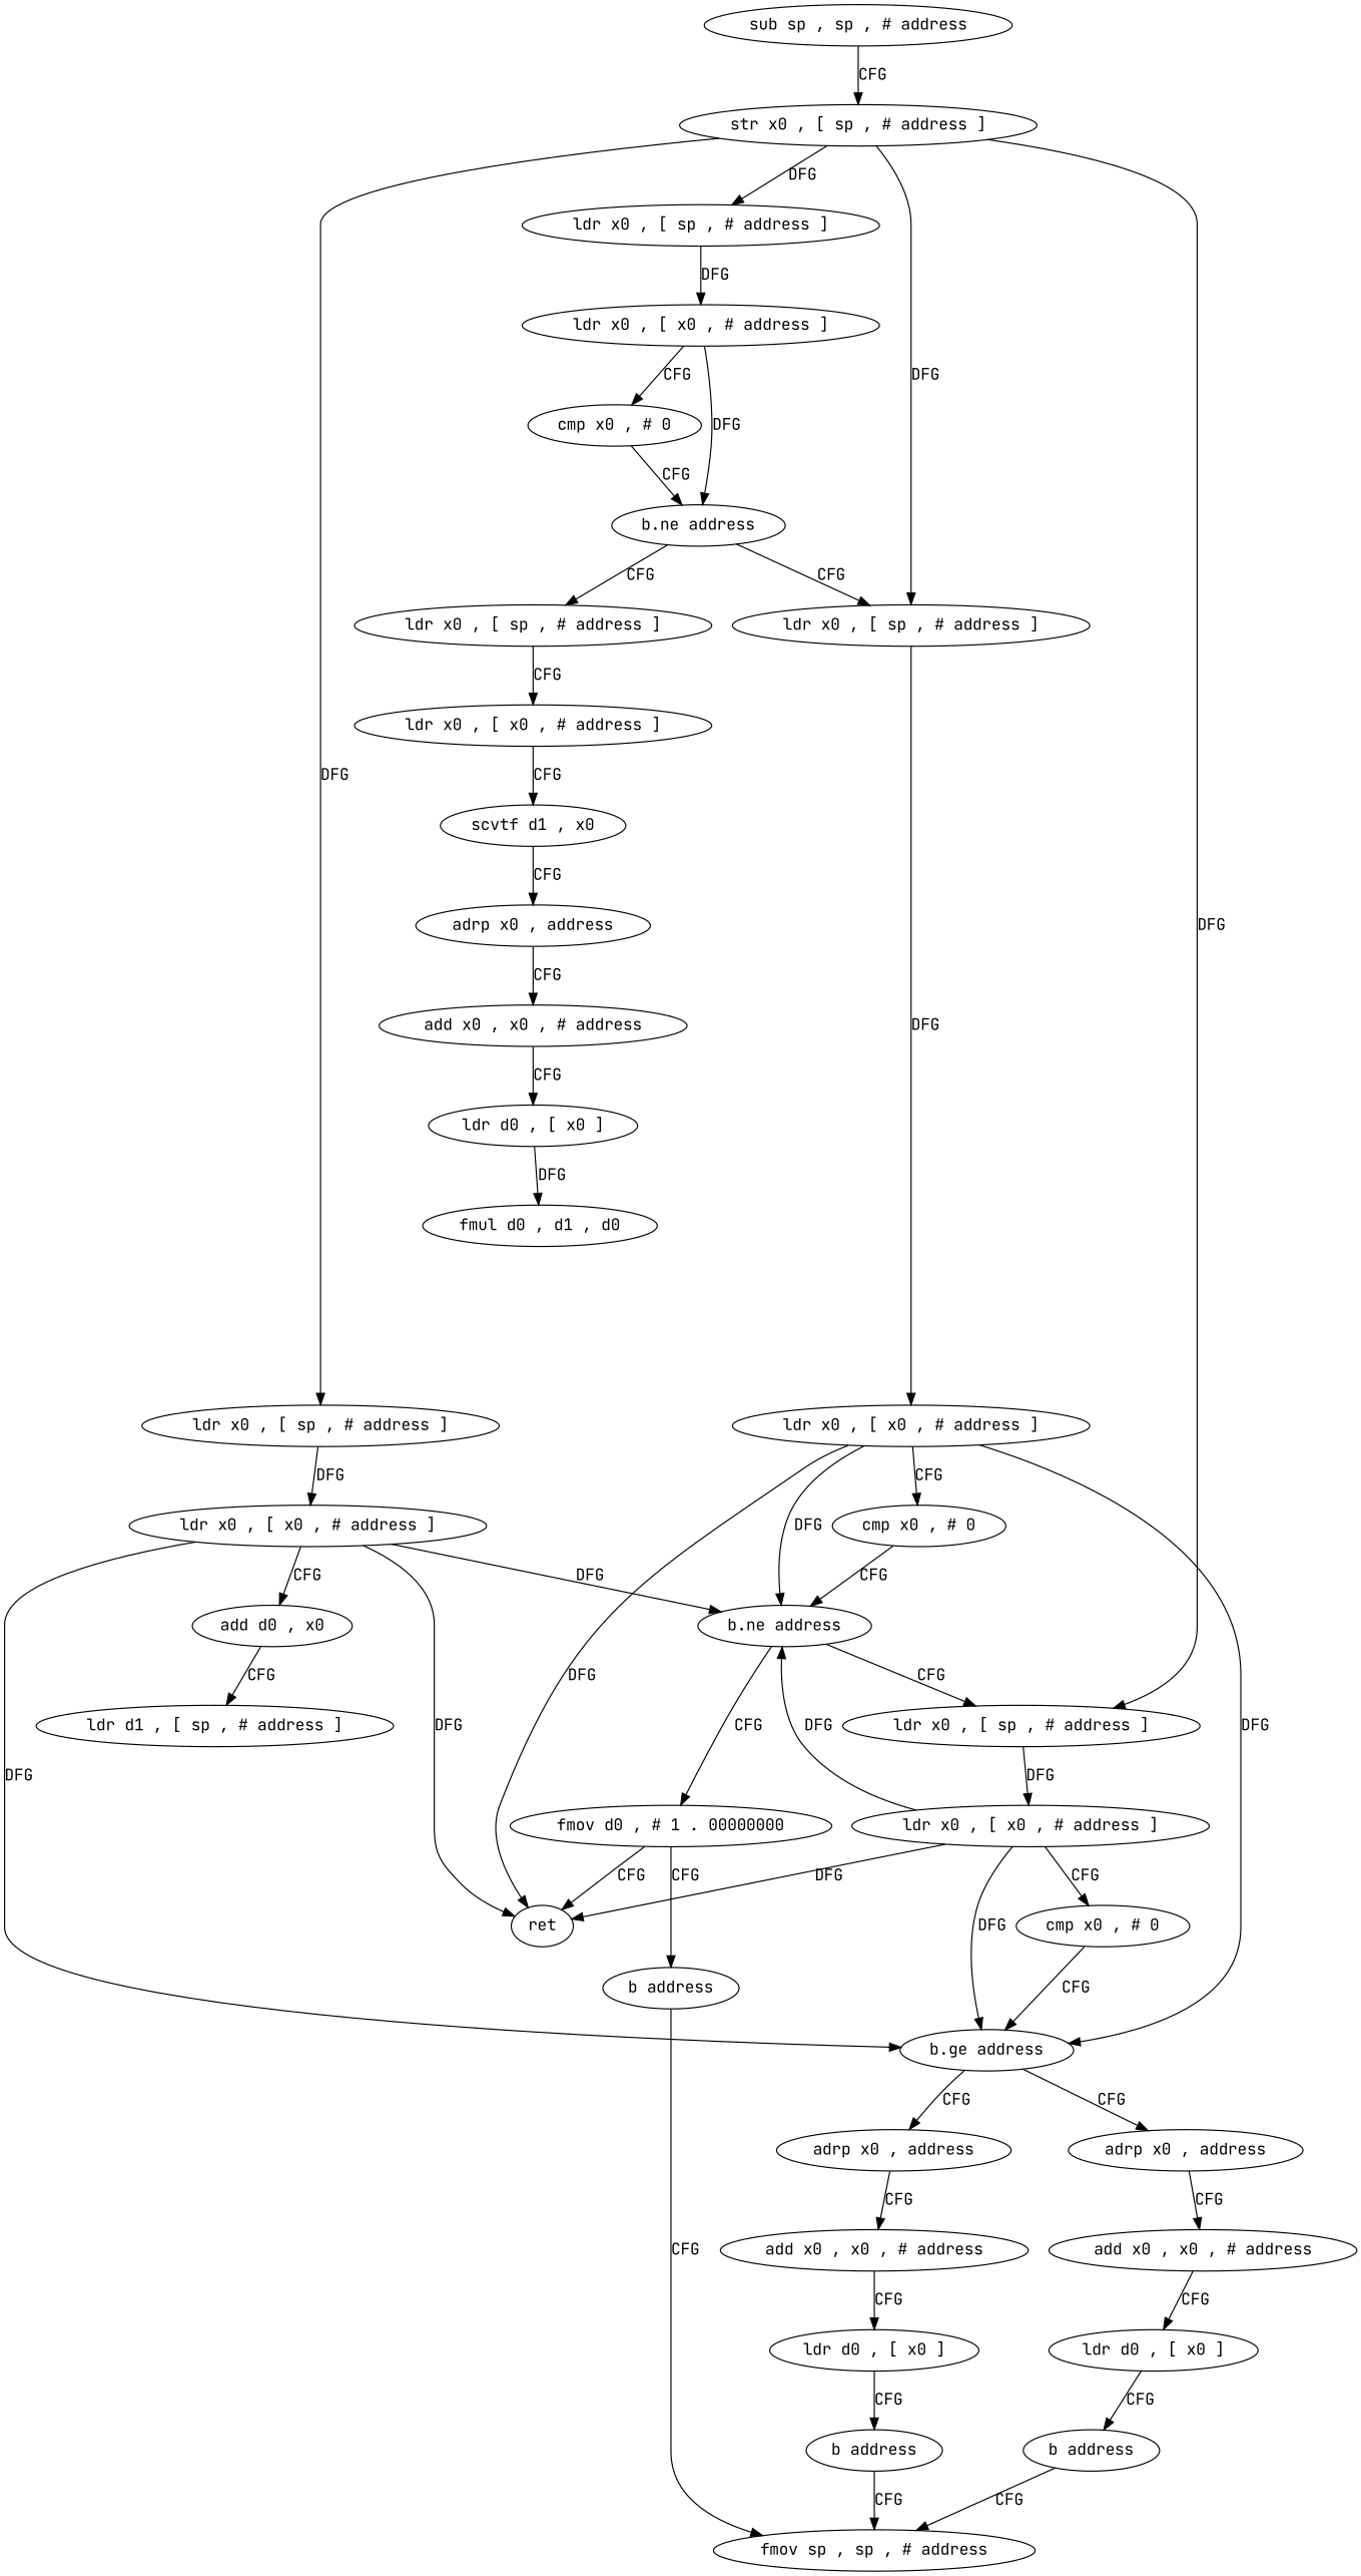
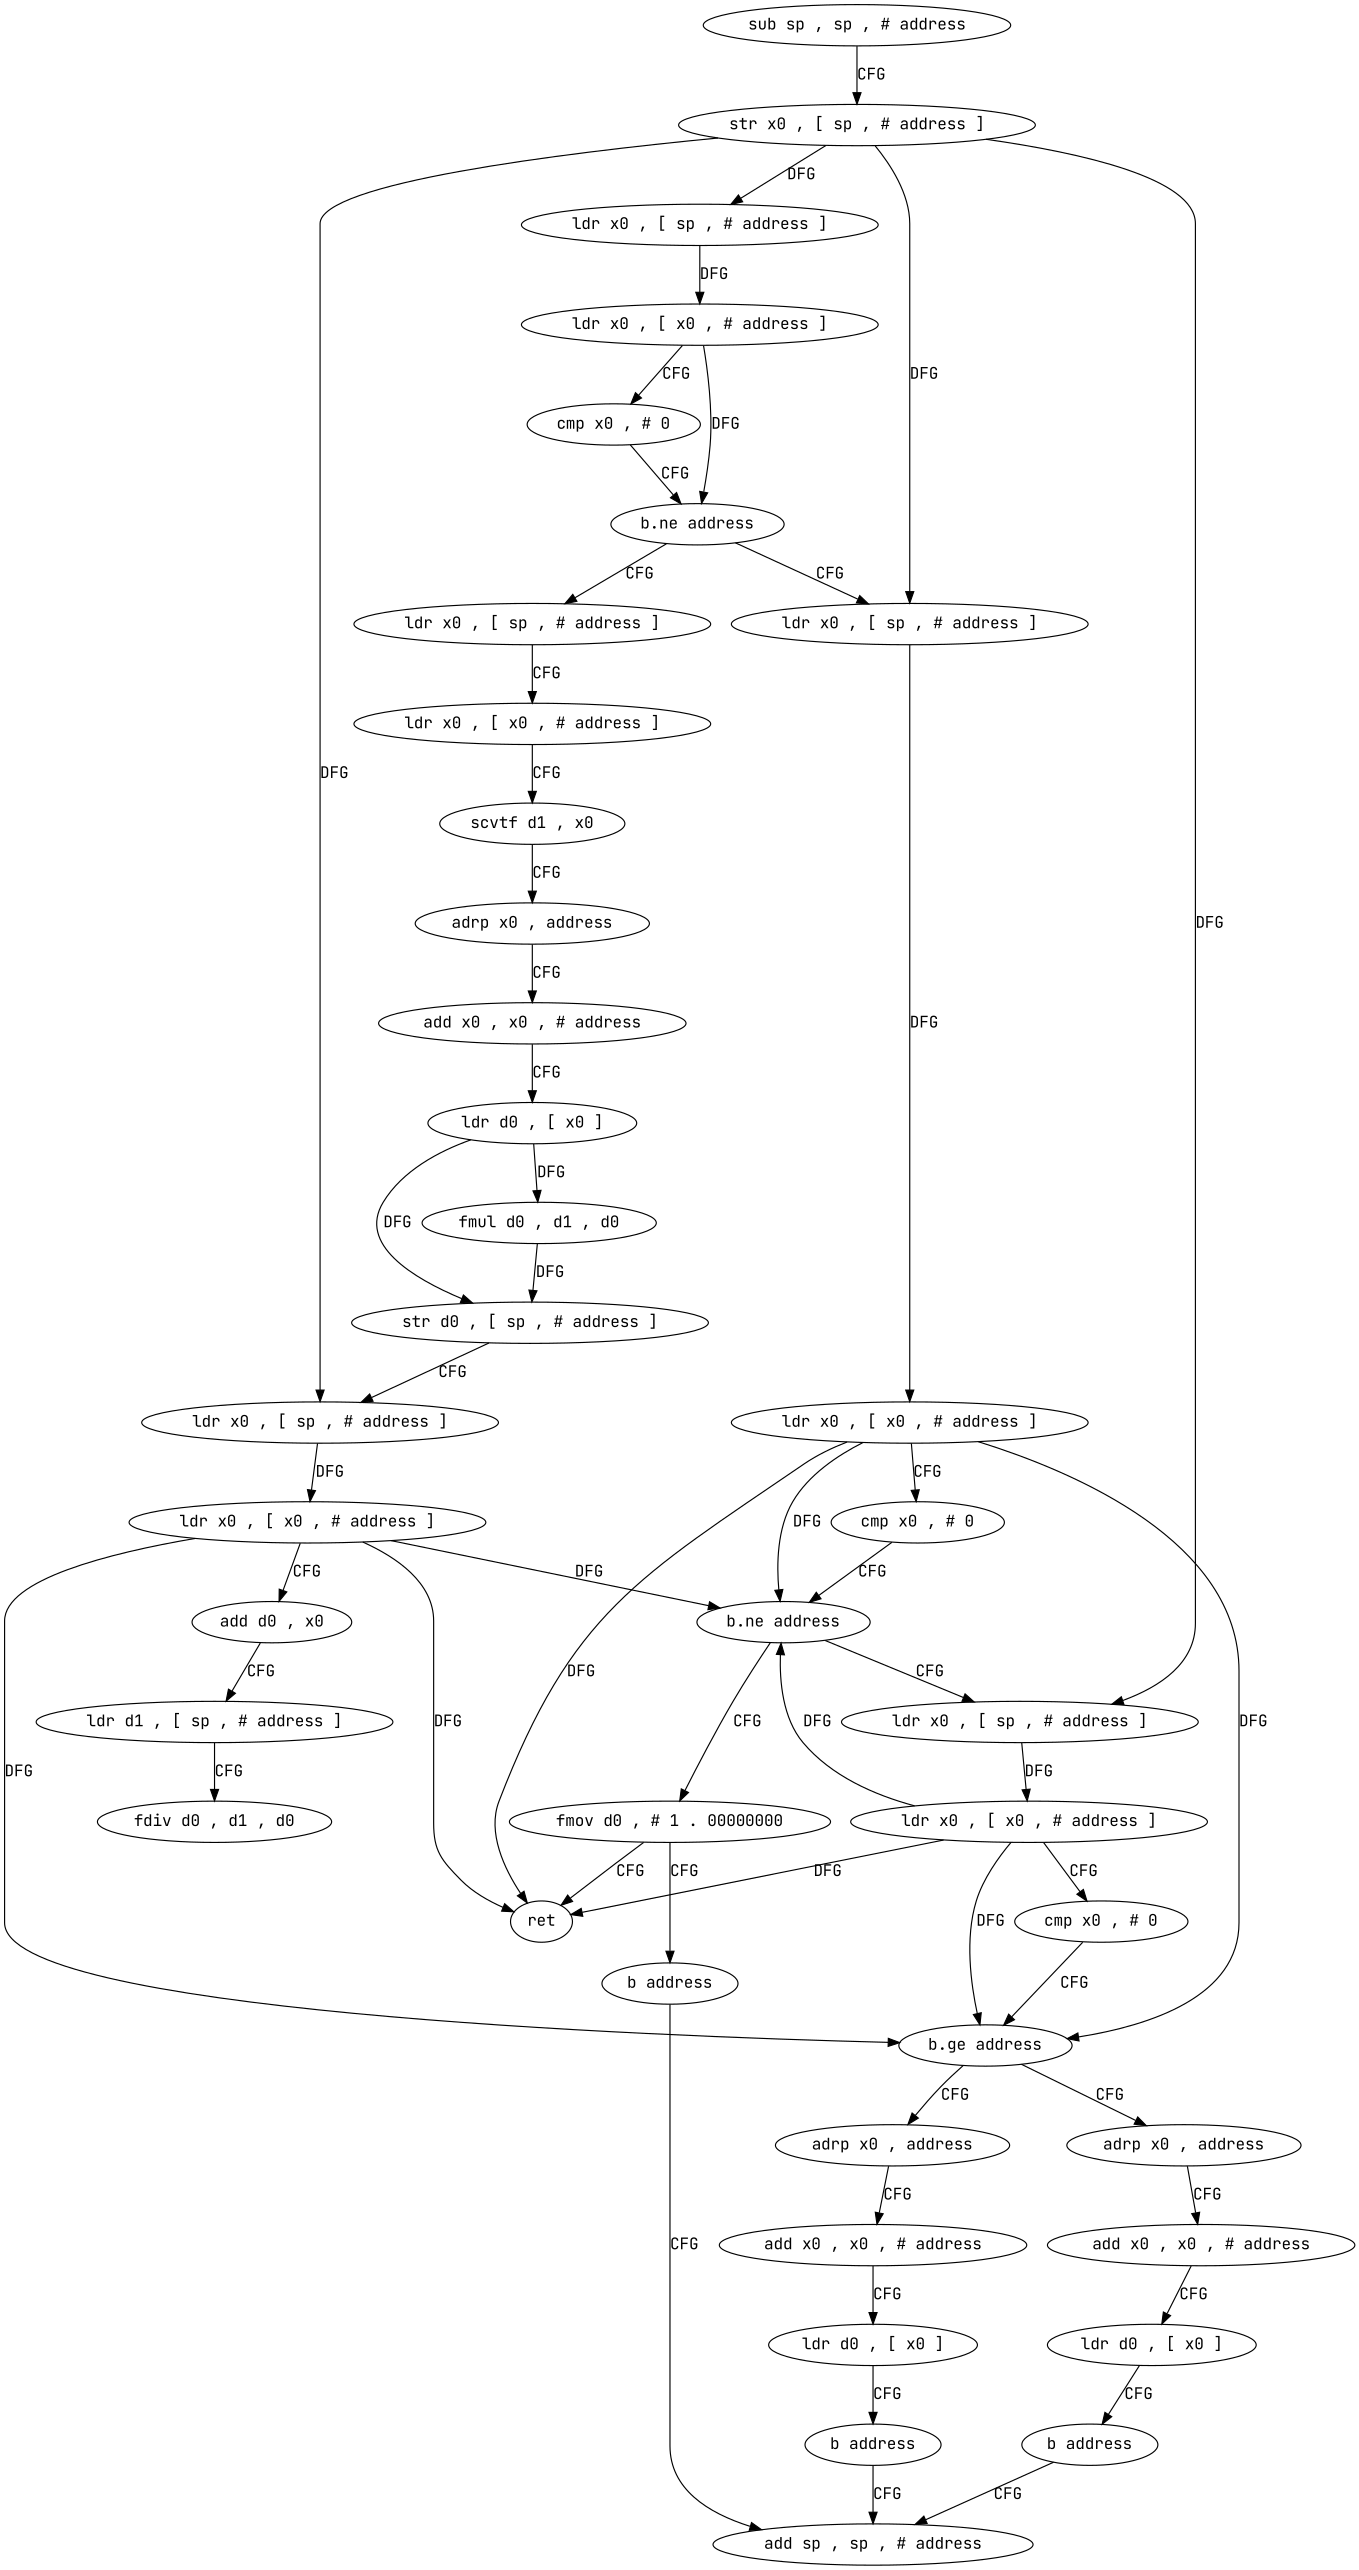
  digraph {
    fontname="JetBrains Mono"
    node [fontname="JetBrains Mono"]
    edge [fontname="JetBrains Mono"]
    n1 [label="sub sp , sp , # address"]
    n2 [label="str x0 , [ sp , # address ]"]
    n3 [label="ldr x0 , [ sp , # address ]"]
    n4 [label="ldr x0 , [ sp , # address ]"]
    n5 [label="ldr x0 , [ sp , # address ]"]
    n6 [label="ldr x0 , [ sp , # address ]"]
    n7 [label="ldr x0 , [ x0 , # address ]"]
    n8 [label="ldr x0 , [ x0 , # address ]"]
    n9 [label="ldr x0 , [ x0 , # address ]"]
    n10 [label="ldr x0 , [ x0 , # address ]"]
    n11 [label="cmp x0 , # 0"]
    n12 [label="b.ne address"]
    n13 [label="ldr x0 , [ sp , # address ]"]
    n14 [label="ldr x0 , [ x0 , # address ]"]
    n15 [label="scvtf d1 , x0"]
    n16 [label="b.ne address"]
    n17 [label="b.ge address"]
    n18 [label=ret]
    n19 [label="cmp x0 , # 0"]
    n20 [label="adrp x0 , address"]
    n21 [label="add x0 , x0 , # address"]
    n22 [label="ldr d0 , [ x0 ]"]
    n23 [label="fmul d0 , d1 , d0"]
+   n24 [label="str d0 , [ sp , # address ]"]
    n25 [label="add d0 , x0"]
    n26 [label="ldr d1 , [ sp , # address ]"]
    n27 [label="fmov d0 , # 1 . 00000000"]
    n28 [label="adrp x0 , address"]
    n29 [label="adrp x0 , address"]
-   n31 [label="fmov sp , sp , # address"]
+   n30 [label="fdiv d0 , d1 , d0"]
+   n31 [label="add sp , sp , # address"]
    n32 [label="b address"]
    n33 [label="cmp x0 , # 0"]
    n34 [label="add x0 , x0 , # address"]
    n35 [label="add x0 , x0 , # address"]
    n36 [label="ldr d0 , [ x0 ]"]
    n37 [label="ldr d0 , [ x0 ]"]
    n38 [label="b address"]
    n39 [label="b address"]
    n1 -> n2 [label=CFG]
    n2 -> n3 [label=DFG]
    n2 -> n4 [label=DFG]
    n2 -> n5 [label=DFG]
    n2 -> n6 [label=DFG]
    n3 -> n7 [label=DFG]
    n4 -> n8 [label=DFG]
    n5 -> n9 [label=DFG]
    n6 -> n10 [label=DFG]
    n7 -> n11 [label=CFG]
    n7 -> n12 [label=DFG]
    n8 -> n16 [label=DFG]
    n8 -> n17 [label=DFG]
    n8 -> n18 [label=DFG]
    n8 -> n19 [label=CFG]
    n9 -> n16 [label=DFG]
    n9 -> n17 [label=DFG]
    n9 -> n18 [label=DFG]
    n9 -> n25 [label=CFG]
    n10 -> n16 [label=DFG]
    n10 -> n17 [label=DFG]
    n10 -> n18 [label=DFG]
    n10 -> n33 [label=CFG]
    n11 -> n12 [label=CFG]
    n12 -> n4 [label=CFG]
    n12 -> n13 [label=CFG]
    n13 -> n14 [label=CFG]
    n14 -> n15 [label=CFG]
    n15 -> n20 [label=CFG]
    n16 -> n6 [label=CFG]
    n16 -> n27 [label=CFG]
    n17 -> n28 [label=CFG]
    n17 -> n29 [label=CFG]
    n19 -> n16 [label=CFG]
    n20 -> n21 [label=CFG]
    n21 -> n22 [label=CFG]
    n22 -> n23 [label=DFG]
+   n22 -> n24 [label=DFG]
+   n23 -> n24 [label=DFG]
+   n24 -> n5 [label=CFG]
    n25 -> n26 [label=CFG]
+   n26 -> n30 [label=CFG]
    n27 -> n18 [label=CFG]
    n27 -> n32 [label=CFG]
    n28 -> n34 [label=CFG]
    n29 -> n35 [label=CFG]
    n32 -> n31 [label=CFG]
    n33 -> n17 [label=CFG]
    n34 -> n36 [label=CFG]
    n35 -> n37 [label=CFG]
    n36 -> n38 [label=CFG]
    n37 -> n39 [label=CFG]
    n38 -> n31 [label=CFG]
    n39 -> n31 [label=CFG]
  }
